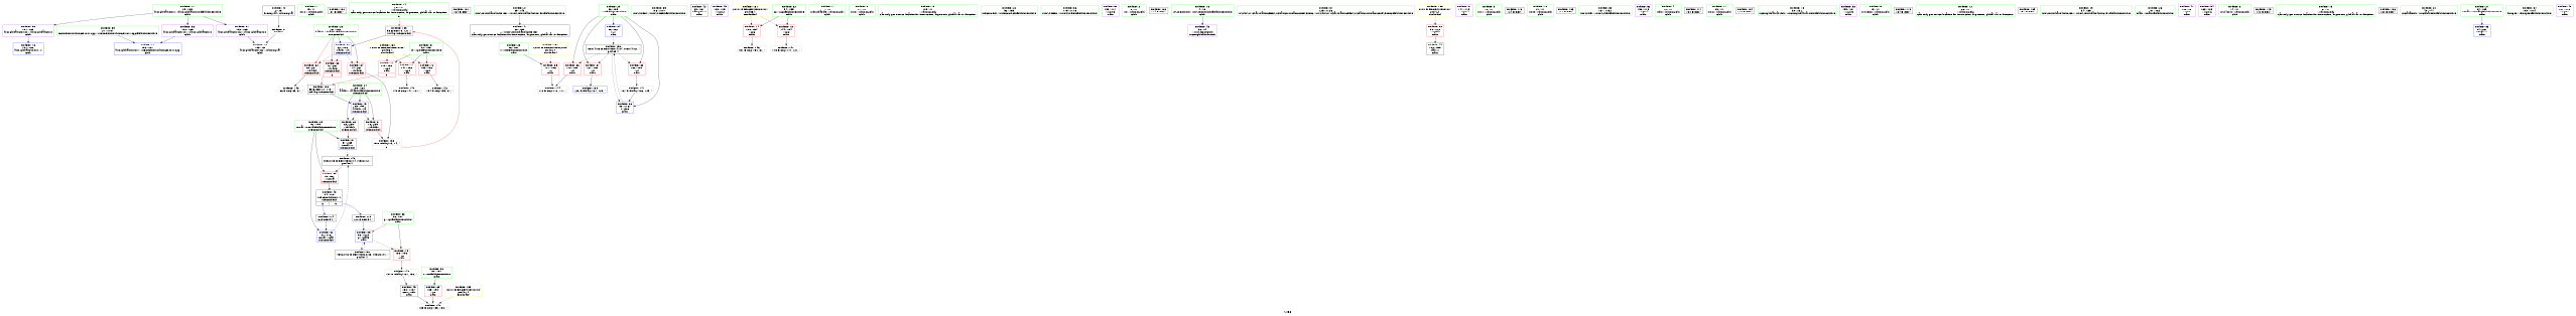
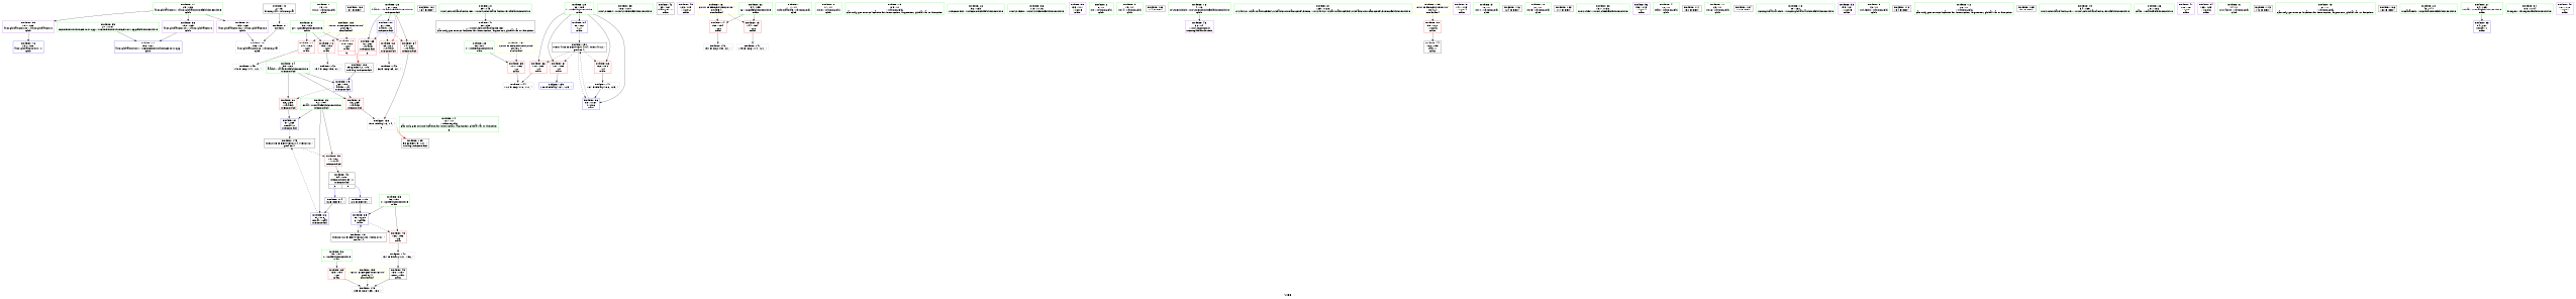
  digraph {
    label=SVFG
    node [color=green shape=record]
    edge [style=solid]
    n1 [color=grey label="{NodeID: 0\nNullPtr}"]
    n2 [color=blue label="{NodeID: 78\n193\<--3\nllvm.global_ctors_2\<--dummyVal\nGlob }" style=dotted]
    n3 [color=black label="{NodeID: 40\n2\<--3\ndummyVal\<--dummyVal\n}"]
    n4 [label="{NodeID: 7\n15\<--1\n.str.2\<--dummyObj\nGlob }"]
    n5 [color=black label="{NodeID: 180\n37 = PHI()\n}"]
    n6 [label="{NodeID: 14\n121\<--1\n\<--dummyObj\nCan only get source location for instruction, argument, global var or function.|{<s0>9}}"]
    n7 [color=black label="{NodeID: 189\n56 = PHI(75, 121, )\n1st arg _Z5cmmdcii }"]
    n8 [color=blue label="{NodeID: 80\n61\<--56\nb.addr\<--b\n_Z5cmmdcii\n}"]
    n9 [color=red label="{NodeID: 63\n72\<--61\n\<--b.addr\n_Z5cmmdcii\n|{<s0>3}}"]
    n10 [color=red label="{NodeID: 64\n74\<--61\n\<--b.addr\n_Z5cmmdcii\n}"]
    n11 [color=red label="{NodeID: 62\n65\<--61\n\<--b.addr\n_Z5cmmdcii\n}"]
    n12 [color=black label="{NodeID: 187\n164 = PHI()\n}"]
    n13 [label="{NodeID: 21\n39\<--45\n_ZNSt8ios_base4InitD1Ev\<--_ZNSt8ios_base4InitD1Ev_field_insensitive\n}"]
    n14 [color=black label="{NodeID: 41\n38\<--39\n\<--_ZNSt8ios_base4InitD1Ev\nCan only get source location for instruction, argument, global var or function.}"]
    n15 [label="{NodeID: 28\n86\<--87\nt\<--t_field_insensitive\nmain\n}"]
    n16 [color=red label="{NodeID: 65\n111\<--86\n\<--t\nmain\n}"]
    n17 [color=grey label="{NodeID: 144\n112 = cmp(110, 111, )\n}"]
    n18 [label="{NodeID: 35\n106\<--107\n_ZNSirsERi\<--_ZNSirsERi_field_insensitive\n}"]
    n19 [color=black label="{NodeID: 42\n83\<--67\nmain_ret\<--\nmain\n}"]
    n20 [color=purple label="{NodeID: 49\n123\<--15\n\<--.str.2\nmain\n}"]
    n21 [color=blue label="{NodeID: 139\n128 = Binary(127, 129, )\n}"]
    n22 [color=purple label="{NodeID: 56\n192\<--25\nllvm.global_ctors_1\<--llvm.global_ctors\nGlob }"]
    n23 [color=blue label="{NodeID: 77\n192\<--27\nllvm.global_ctors_1\<--_GLOBAL__sub_I_CH._0_1.cpp\nGlob }"]
    n24 [color=grey label="{NodeID: 146\n151 = cmp(150, 67, )\n}"]
    n25 [color=black label="{NodeID: 188\n55 = PHI(72, 119, )\n0th arg _Z5cmmdcii }"]
    n26 [color=blue label="{NodeID: 79\n59\<--55\na.addr\<--a\n_Z5cmmdcii\n}"]
    n27 [color=red label="{NodeID: 60\n69\<--59\n\<--a.addr\n_Z5cmmdcii\n}"]
    n28 [color=red label="{NodeID: 61\n73\<--59\n\<--a.addr\n_Z5cmmdcii\n}"]
    n29 [color=red label="{NodeID: 70\n119\<--92\n\<--pd\nmain\n|{<s0>9}}"]
    n30 [color=yellow label="{NodeID: 160\n18V_1 = ENCHI(MR_18V_0)\npts\{93 \}\nFun[main]}" style=double]
    n31 [color=red label="{NodeID: 71\n147\<--92\n\<--pd\nmain\n}"]
    n32 [color=red label="{NodeID: 72\n153\<--92\n\<--pd\nmain\n}"]
    n33 [color=grey label="{NodeID: 145\n148 = cmp(147, 121, )\n}"]
    n34 [color=grey label="{NodeID: 142\n154 = cmp(153, 67, )\n}"]
    n35 [color=blue label="{NodeID: 84\n88\<--67\ni\<--\nmain\n}"]
    n36 [color=black label="{NodeID: 150\nMR_14V_3 = PHI(MR_14V_4, MR_14V_2, )\npts\{89 \}\n}"]
    n37 [color=red label="{NodeID: 66\n110\<--88\n\<--i\nmain\n}"]
    n38 [color=red label="{NodeID: 67\n127\<--88\n\<--i\nmain\n}"]
    n39 [color=red label="{NodeID: 68\n166\<--88\n\<--i\nmain\n}"]
    n40 [color=blue label="{NodeID: 86\n88\<--167\ni\<--inc\nmain\n}"]
    n41 [color=grey label="{NodeID: 141\n167 = Binary(166, 129, )\n}"]
    n42 [label="{NodeID: 1\n7\<--1\n__dso_handle\<--dummyObj\nGlob }"]
    n43 [color=black label="{NodeID: 174\n76 = PHI(54, )\n}"]
    n44 [color=blue label="{NodeID: 82\n57\<--76\nretval\<--call\n_Z5cmmdcii\n}"]
    n45 [color=black label="{NodeID: 149\nMR_2V_3 = PHI(MR_2V_4, MR_2V_2, )\npts\{58 \}\n}"]
    n46 [color=red label="{NodeID: 59\n79\<--57\n\<--retval\n_Z5cmmdcii\n}"]
    n47 [label="{NodeID: 8\n17\<--1\n.str.3\<--dummyObj\nGlob }"]
    n48 [label="{NodeID: 15\n129\<--1\n\<--dummyObj\nCan only get source location for instruction, argument, global var or function.}"]
    n49 [color=blue label="{NodeID: 81\n57\<--69\nretval\<--\n_Z5cmmdcii\n}"]
    n50 [color=grey label="{NodeID: 138\n75 = Binary(73, 74, )\n|{<s0>3}}"]
    n51 [label="{NodeID: 22\n52\<--53\n_Z5cmmdcii\<--_Z5cmmdcii_field_insensitive\n}"]
    n52 [label="{NodeID: 29\n88\<--89\ni\<--i_field_insensitive\nmain\n}"]
    n53 [label="{NodeID: 36\n115\<--116\n_ZNSirsERx\<--_ZNSirsERx_field_insensitive\n}"]
    n54 [color=black label="{NodeID: 43\n54\<--79\n_Z5cmmdcii_ret\<--\n_Z5cmmdcii\n|{<s0>3|<s1>9}}"]
    n55 [color=black label="{NodeID: 175\n120 = PHI(54, )\n}"]
    n56 [color=blue label="{NodeID: 85\n96\<--120\np\<--call5\nmain\n}"]
    n57 [color=red label="{NodeID: 75\n136\<--96\n\<--p\nmain\n}"]
    n58 [color=black label="{NodeID: 151\nMR_22V_2 = PHI(MR_22V_3, MR_22V_1, )\npts\{97 \}\n}"]
    n59 [color=purple label="{NodeID: 50\n133\<--17\n\<--.str.3\nmain\n}"]
    n60 [color=grey label="{NodeID: 140\n137 = Binary(121, 136, )\n}"]
    n61 [color=black label="{NodeID: 45\n138\<--137\nconv\<--div\nmain\n}"]
    n62 [color=grey label="{NodeID: 148\n139 = cmp(135, 138, )\n}"]
    n63 [color=purple label="{NodeID: 57\n193\<--25\nllvm.global_ctors_2\<--llvm.global_ctors\nGlob }"]
    n64 [color=grey label="{NodeID: 147\n145 = cmp(144, 121, )\n}"]
    n65 [color=yellow label="{NodeID: 161\n20V_1 = ENCHI(MR_20V_0)\npts\{95 \}\nFun[main]}" style=double]
    n66 [color=red label="{NodeID: 73\n144\<--94\n\<--pg\nmain\n}"]
    n67 [color=red label="{NodeID: 74\n150\<--94\n\<--pg\nmain\n}"]
    n68 [label="{NodeID: 2\n8\<--1\n.str\<--dummyObj\nGlob }"]
+   n69 [label="{NodeID: 9\n19\<--1\n.str.4\<--dummyObj\nGlob }"]
    n70 [color=black label="{NodeID: 182\n114 = PHI()\n}"]
    n71 [label="{NodeID: 16\n4\<--6\n_ZStL8__ioinit\<--_ZStL8__ioinit_field_insensitive\nGlob }"]
    n72 [color=purple label="{NodeID: 46\n36\<--4\n\<--_ZStL8__ioinit\n__cxx_global_var_init\n}"]
    n73 [color=grey label="{NodeID: 143\n66 = cmp(65, 67, )\n}"]
    n74 [label="{NodeID: 23\n57\<--58\nretval\<--retval_field_insensitive\n_Z5cmmdcii\n}"]
    n75 [label="{NodeID: 30\n90\<--91\nn\<--n_field_insensitive\nmain\n}"]
    n76 [color=red label="{NodeID: 69\n135\<--90\n\<--n\nmain\n}"]
    n77 [label="{NodeID: 37\n125\<--126\n_ZStlsISt11char_traitsIcEERSt13basic_ostreamIcT_ES5_PKc\<--_ZStlsISt11char_traitsIcEERSt13basic_ostreamIcT_ES5_PKc_field_insensitive\n}"]
    n78 [color=black label="{NodeID: 44\n102\<--99\ncall\<--\nmain\n}"]
    n79 [color=purple label="{NodeID: 51\n141\<--19\n\<--.str.4\nmain\n}"]
    n80 [color=red label="{NodeID: 58\n99\<--12\n\<--stdin\nmain\n}"]
    n81 [color=yellow label="{NodeID: 155\n8V_1 = ENCHI(MR_8V_0)\npts\{1 \}\nFun[main]}" style=double]
    n82 [label="{NodeID: 3\n10\<--1\n.str.1\<--dummyObj\nGlob }"]
    n83 [color=black label="{NodeID: 176\n124 = PHI()\n}"]
    n84 [label="{NodeID: 10\n21\<--1\n.str.5\<--dummyObj\nGlob }"]
    n85 [color=black label="{NodeID: 183\n117 = PHI()\n}"]
    n86 [label="{NodeID: 17\n25\<--29\nllvm.global_ctors\<--llvm.global_ctors_field_insensitive\nGlob }"]
    n87 [color=purple label="{NodeID: 55\n191\<--25\nllvm.global_ctors_0\<--llvm.global_ctors\nGlob }"]
    n88 [color=blue label="{NodeID: 76\n191\<--26\nllvm.global_ctors_0\<--\nGlob }"]
    n89 [label="{NodeID: 24\n59\<--60\na.addr\<--a.addr_field_insensitive\n_Z5cmmdcii\n}"]
    n90 [label="{NodeID: 31\n92\<--93\npd\<--pd_field_insensitive\nmain\n}"]
    n91 [label="{NodeID: 38\n131\<--132\n_ZNSolsEi\<--_ZNSolsEi_field_insensitive\n}"]
    n92 [color=purple label="{NodeID: 52\n156\<--19\n\<--.str.4\nmain\n}"]
    n93 [label="{NodeID: 4\n12\<--1\nstdin\<--dummyObj\nGlob }"]
    n94 [color=black label="{NodeID: 177\n130 = PHI()\n}"]
    n95 [label="{NodeID: 11\n23\<--1\n.str.6\<--dummyObj\nGlob }"]
    n96 [color=black label="{NodeID: 184\n118 = PHI()\n}"]
    n97 [label="{NodeID: 18\n30\<--31\n__cxx_global_var_init\<--__cxx_global_var_init_field_insensitive\n}"]
    n98 [label="{NodeID: 25\n61\<--62\nb.addr\<--b.addr_field_insensitive\n_Z5cmmdcii\n}"]
    n99 [label="{NodeID: 32\n94\<--95\npg\<--pg_field_insensitive\nmain\n}"]
    n100 [label="{NodeID: 39\n27\<--187\n_GLOBAL__sub_I_CH._0_1.cpp\<--_GLOBAL__sub_I_CH._0_1.cpp_field_insensitive\n}"]
    n101 [color=purple label="{NodeID: 53\n159\<--21\n\<--.str.5\nmain\n}"]
    n102 [color=yellow label="{NodeID: 157\n12V_1 = ENCHI(MR_12V_0)\npts\{87 \}\nFun[main]}" style=double]
    n103 [label="{NodeID: 5\n13\<--1\n_ZSt3cin\<--dummyObj\nGlob }"]
    n104 [color=black label="{NodeID: 178\n134 = PHI()\n}"]
    n105 [label="{NodeID: 12\n26\<--1\n\<--dummyObj\nCan only get source location for instruction, argument, global var or function.}"]
    n106 [color=black label="{NodeID: 185\n157 = PHI()\n}"]
    n107 [label="{NodeID: 19\n34\<--35\n_ZNSt8ios_base4InitC1Ev\<--_ZNSt8ios_base4InitC1Ev_field_insensitive\n}"]
    n108 [label="{NodeID: 26\n81\<--82\nmain\<--main_field_insensitive\n}"]
    n109 [label="{NodeID: 33\n96\<--97\np\<--p_field_insensitive\nmain\n}"]
    n110 [color=purple label="{NodeID: 47\n100\<--8\n\<--.str\nmain\n}"]
    n111 [color=purple label="{NodeID: 54\n163\<--23\n\<--.str.6\nmain\n}"]
    n112 [label="{NodeID: 6\n14\<--1\n_ZSt4cout\<--dummyObj\nGlob }"]
    n113 [color=black label="{NodeID: 179\n142 = PHI()\n}"]
    n114 [label="{NodeID: 13\n67\<--1\n\<--dummyObj\nCan only get source location for instruction, argument, global var or function.}"]
    n115 [color=black label="{NodeID: 186\n160 = PHI()\n}"]
    n116 [label="{NodeID: 20\n40\<--41\n__cxa_atexit\<--__cxa_atexit_field_insensitive\n}"]
    n117 [label="{NodeID: 27\n84\<--85\nretval\<--retval_field_insensitive\nmain\n}"]
    n118 [color=blue label="{NodeID: 83\n84\<--67\nretval\<--\nmain\n}"]
    n119 [label="{NodeID: 34\n103\<--104\nfreopen\<--freopen_field_insensitive\n}"]
    n120 [color=purple label="{NodeID: 48\n101\<--10\n\<--.str.1\nmain\n}"]
    n121 [color=yellow label="{NodeID: 159\n16V_1 = ENCHI(MR_16V_0)\npts\{91 \}\nFun[main]}" style=double]
    n1 -> n2
    n3 -> n1
    n6 -> n7 [color=red tailport=s0]
-   n7 -> n8
    n8 -> n9 [style=dashed]
    n8 -> n10 [style=dashed]
    n8 -> n11 [style=dashed]
    n9 -> n25 [color=red tailport=s0]
    n10 -> n50
    n11 -> n73
    n13 -> n14
    n15 -> n16
    n16 -> n17
    n22 -> n23
    n25 -> n26
    n26 -> n27 [style=dashed]
    n26 -> n28 [style=dashed]
    n27 -> n49
    n28 -> n50
    n29 -> n25 [color=red tailport=s0]
    n30 -> n29 [style=dashed]
    n30 -> n31 [style=dashed]
    n30 -> n32 [style=dashed]
    n31 -> n33
    n32 -> n34
    n35 -> n36 [style=dashed]
    n36 -> n37 [style=dashed]
    n36 -> n38 [style=dashed]
    n36 -> n39 [style=dashed]
    n36 -> n40 [style=dashed]
    n37 -> n17
    n38 -> n21
    n39 -> n41
    n40 -> n36 [style=dashed]
    n41 -> n40
    n43 -> n44
    n44 -> n45 [style=dashed]
    n45 -> n46 [style=dashed]
    n46 -> n54
    n49 -> n45 [style=dashed]
    n50 -> n7 [color=red tailport=s0]
    n52 -> n35
    n52 -> n37
    n52 -> n38
    n52 -> n39
    n52 -> n40
    n54 -> n43 [color=blue tailport=s0]
    n54 -> n55 [color=blue tailport=s1]
    n55 -> n56
    n56 -> n57 [style=dashed]
    n56 -> n58 [style=dashed]
    n57 -> n60
    n58 -> n56 [style=dashed]
    n60 -> n61
    n61 -> n62
    n63 -> n2
    n65 -> n66 [style=dashed]
    n65 -> n67 [style=dashed]
    n66 -> n64
    n67 -> n24
    n71 -> n72
    n74 -> n44
    n74 -> n46
    n74 -> n49
    n75 -> n76
    n76 -> n62
    n80 -> n78
    n81 -> n80 [style=dashed]
    n86 -> n22
    n86 -> n63
    n86 -> n87
    n87 -> n88
    n89 -> n26
    n89 -> n27
    n89 -> n28
    n90 -> n29
    n90 -> n31
    n90 -> n32
    n98 -> n8
    n98 -> n9
    n98 -> n10
    n98 -> n11 [color=red]
    n99 -> n66
    n99 -> n67
    n100 -> n23
    n102 -> n16 [style=dashed]
-   n109 -> n56 [color=red]
+   n109 -> n56
    n109 -> n57
    n117 -> n118
    n121 -> n62 [style=dashed]
  }
